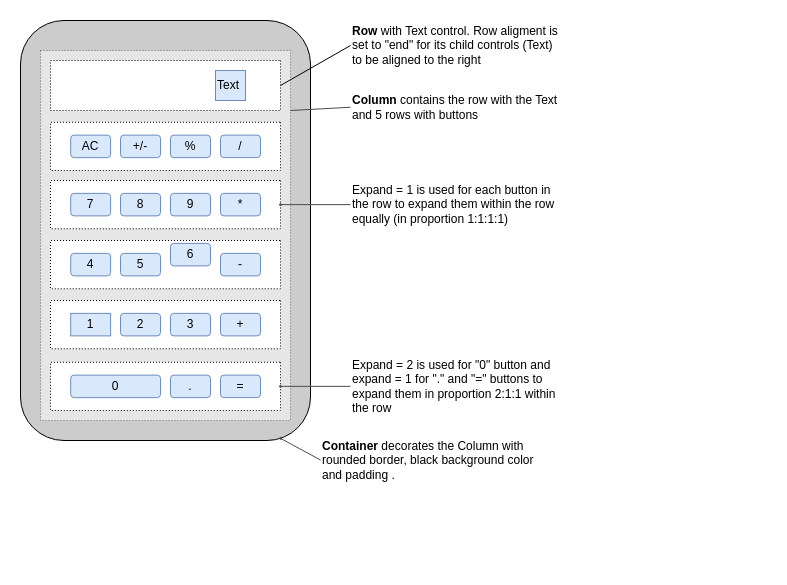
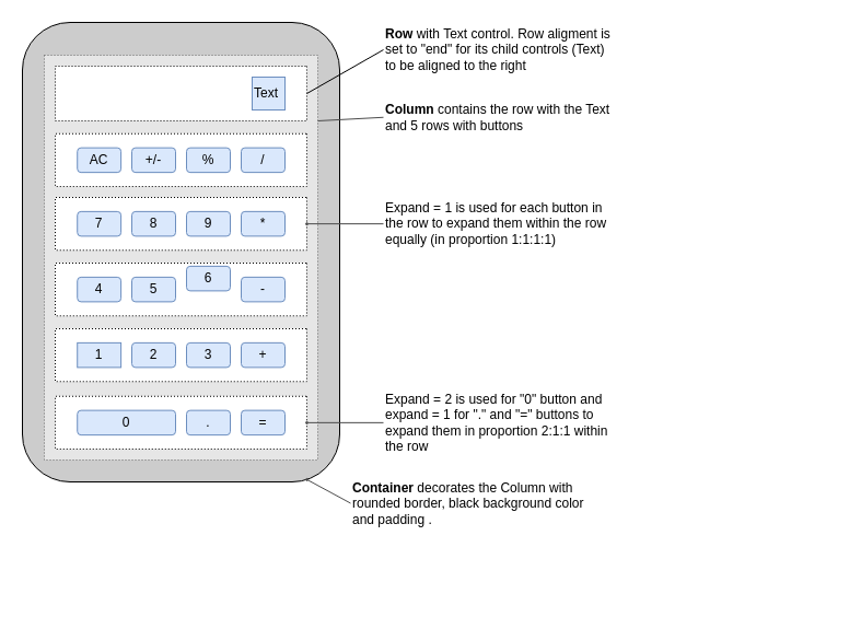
  <mxCell id="0" />
  <mxCell id="1" parent="0" />
  <mxCell id="2" value="" style="rounded=1;whiteSpace=wrap;html=1;fillColor=#CCCCCC;strokeColor=#000000;fontColor=#333333;" parent="1" vertex="1"><mxGeometry x="20" y="20" width="290" height="420" as="geometry" /></mxCell>
  <mxCell id="3" value="" style="rounded=0;whiteSpace=wrap;html=1;labelBackgroundColor=#ffffff;sketch=1;fontSize=7;fontColor=#B3B3B3;align=right;fillColor=none;strokeColor=none;" parent="1" vertex="1"><mxGeometry x="145" y="192.87" width="620" height="370" as="geometry" /></mxCell>
  <mxCell id="4" value="" style="rounded=0;whiteSpace=wrap;html=1;dashed=1;dashPattern=1 2;fillColor=#E6E6E6;strokeColor=#666666;fontColor=#333333;" parent="1" vertex="1"><mxGeometry x="40" y="50" width="250" height="370" as="geometry" /></mxCell>
  <mxCell id="5" value="" style="rounded=0;whiteSpace=wrap;html=1;direction=south;dashed=1;dashPattern=1 2;fillColor=default;" parent="1" vertex="1"><mxGeometry x="50" y="121.75" width="230" height="48.25" as="geometry" /></mxCell>
  <mxCell id="6" value="" style="rounded=0;whiteSpace=wrap;html=1;direction=south;dashed=1;dashPattern=1 2;fillColor=default;" parent="1" vertex="1"><mxGeometry x="50" y="60" width="230" height="50" as="geometry" /></mxCell>
- <mxCell id="7" value="Text" style="rounded=0;whiteSpace=wrap;html=1;fillColor=#dae8fc;sketch=0;strokeColor=#6c8ebf;align=left;" parent="1" vertex="1"><mxGeometry x="215" y="70" width="30" height="30" as="geometry" /></mxCell>
+ <mxCell id="7" value="Text" style="rounded=0;whiteSpace=wrap;html=1;fillColor=#dae8fc;sketch=0;strokeColor=#6c8ebf;align=left;" parent="1" vertex="1"><mxGeometry x="230" y="70" width="30" height="30" as="geometry" /></mxCell>
  <mxCell id="8" value="&lt;b&gt;Container&lt;/b&gt;&lt;b style=&quot;font-size: 12px;&quot;&gt;&amp;nbsp;&lt;/b&gt;&lt;span style=&quot;font-size: 12px;&quot;&gt;decorates the Column with rounded border, black background color and padding .&lt;/span&gt;" style="text;html=1;strokeColor=none;fillColor=none;align=left;verticalAlign=middle;whiteSpace=wrap;rounded=0;dashed=1;dashPattern=1 2;sketch=0;fontSize=12;" parent="1" vertex="1"><mxGeometry x="320" y="440" width="220" height="39" as="geometry" /></mxCell>
  <mxCell id="9" value="" style="endArrow=oval;html=1;endFill=1;strokeWidth=1;jumpSize=5;endSize=2;startSize=2;strokeColor=#4D4D4D;exitX=0;exitY=0.5;exitDx=0;exitDy=0;entryX=0.897;entryY=0.995;entryDx=0;entryDy=0;entryPerimeter=0;" parent="1" source="8" target="2" edge="1"><mxGeometry width="50" height="50" relative="1" as="geometry"><mxPoint x="420" y="-20" as="sourcePoint" /><mxPoint x="290" y="430" as="targetPoint" /></mxGeometry></mxCell>
  <mxCell id="10" value="&lt;b&gt;Column&lt;/b&gt; contains the row with the Text and 5 rows with buttons" style="text;html=1;strokeColor=none;fillColor=none;align=left;verticalAlign=middle;whiteSpace=wrap;rounded=0;dashed=1;dashPattern=1 2;sketch=0;fontSize=12;" parent="1" vertex="1"><mxGeometry x="350" y="91.75" width="210" height="30" as="geometry" /></mxCell>
  <mxCell id="11" value="" style="endArrow=none;html=1;endFill=0;strokeWidth=1;jumpSize=5;endSize=2;startSize=2;strokeColor=#4D4D4D;exitX=0;exitY=0.5;exitDx=0;exitDy=0;" parent="1" source="10" edge="1"><mxGeometry width="50" height="50" relative="1" as="geometry"><mxPoint x="450" y="249.47" as="sourcePoint" /><mxPoint x="290" y="110" as="targetPoint" /></mxGeometry></mxCell>
  <mxCell id="12" value="AC" style="rounded=1;whiteSpace=wrap;html=1;fillColor=#dae8fc;sketch=0;strokeColor=#6c8ebf;" parent="1" vertex="1"><mxGeometry x="70.22" y="134.63" width="39.89" height="22.5" as="geometry" /></mxCell>
  <mxCell id="13" value="+/-" style="rounded=1;whiteSpace=wrap;html=1;fillColor=#dae8fc;sketch=0;strokeColor=#6c8ebf;" parent="1" vertex="1"><mxGeometry x="120" y="134.63" width="40" height="22.5" as="geometry" /></mxCell>
  <mxCell id="14" value="" style="endArrow=none;html=1;rounded=1;exitX=0.5;exitY=0;exitDx=0;exitDy=0;entryX=0;entryY=0.5;entryDx=0;entryDy=0;endFill=0;" parent="1" source="6" target="15" edge="1"><mxGeometry width="50" height="50" relative="1" as="geometry"><mxPoint x="340" y="200" as="sourcePoint" /><mxPoint x="430" y="40" as="targetPoint" /></mxGeometry></mxCell>
  <mxCell id="15" value="&lt;b&gt;Row&lt;/b&gt; with Text control. Row aligment is set to &quot;end&quot; for its child controls (Text) to be aligned to the right" style="text;html=1;strokeColor=none;fillColor=none;align=left;verticalAlign=middle;whiteSpace=wrap;rounded=0;dashed=1;dashPattern=1 2;sketch=0;fontSize=12;" parent="1" vertex="1"><mxGeometry x="350" y="30" width="210" height="30" as="geometry" /></mxCell>
  <mxCell id="16" value="%" style="rounded=1;whiteSpace=wrap;html=1;fillColor=#dae8fc;sketch=0;strokeColor=#6c8ebf;" parent="1" vertex="1"><mxGeometry x="170" y="134.63" width="40" height="22.5" as="geometry" /></mxCell>
  <mxCell id="17" value="/" style="rounded=1;whiteSpace=wrap;html=1;fillColor=#dae8fc;sketch=0;strokeColor=#6c8ebf;" parent="1" vertex="1"><mxGeometry x="220" y="134.62" width="40" height="22.5" as="geometry" /></mxCell>
  <mxCell id="18" value="" style="rounded=0;whiteSpace=wrap;html=1;direction=south;dashed=1;dashPattern=1 2;fillColor=default;" parent="1" vertex="1"><mxGeometry x="50" y="180" width="230" height="48.25" as="geometry" /></mxCell>
  <mxCell id="19" value="7" style="rounded=1;whiteSpace=wrap;html=1;fillColor=#dae8fc;sketch=0;strokeColor=#6c8ebf;" parent="1" vertex="1"><mxGeometry x="70.22" y="192.88" width="39.89" height="22.5" as="geometry" /></mxCell>
  <mxCell id="20" value="8" style="rounded=1;whiteSpace=wrap;html=1;fillColor=#dae8fc;sketch=0;strokeColor=#6c8ebf;" parent="1" vertex="1"><mxGeometry x="120" y="192.88" width="40" height="22.5" as="geometry" /></mxCell>
  <mxCell id="21" value="9" style="rounded=1;whiteSpace=wrap;html=1;fillColor=#dae8fc;sketch=0;strokeColor=#6c8ebf;" parent="1" vertex="1"><mxGeometry x="170" y="192.88" width="40" height="22.5" as="geometry" /></mxCell>
  <mxCell id="22" value="*" style="rounded=1;whiteSpace=wrap;html=1;fillColor=#dae8fc;sketch=0;strokeColor=#6c8ebf;" parent="1" vertex="1"><mxGeometry x="220" y="192.87" width="40" height="22.5" as="geometry" /></mxCell>
  <mxCell id="23" value="" style="rounded=0;whiteSpace=wrap;html=1;direction=south;dashed=1;dashPattern=1 2;fillColor=default;" parent="1" vertex="1"><mxGeometry x="50" y="240" width="230" height="48.25" as="geometry" /></mxCell>
  <mxCell id="24" value="4" style="rounded=1;whiteSpace=wrap;html=1;fillColor=#dae8fc;sketch=0;strokeColor=#6c8ebf;" parent="1" vertex="1"><mxGeometry x="70.22" y="252.88" width="39.89" height="22.5" as="geometry" /></mxCell>
  <mxCell id="25" value="5" style="rounded=1;whiteSpace=wrap;html=1;fillColor=#dae8fc;sketch=0;strokeColor=#6c8ebf;" parent="1" vertex="1"><mxGeometry x="120" y="252.88" width="40" height="22.5" as="geometry" /></mxCell>
  <mxCell id="26" value="6" style="rounded=1;whiteSpace=wrap;html=1;fillColor=#dae8fc;sketch=0;strokeColor=#6c8ebf;" parent="1" vertex="1"><mxGeometry x="170" y="242.88" width="40" height="22.5" as="geometry" /></mxCell>
  <mxCell id="27" value="-" style="rounded=1;whiteSpace=wrap;html=1;fillColor=#dae8fc;sketch=0;strokeColor=#6c8ebf;" parent="1" vertex="1"><mxGeometry x="220" y="252.87" width="40" height="22.5" as="geometry" /></mxCell>
  <mxCell id="28" value="" style="rounded=0;whiteSpace=wrap;html=1;direction=south;dashed=1;dashPattern=1 2;fillColor=default;" parent="1" vertex="1"><mxGeometry x="50" y="300" width="230" height="48.25" as="geometry" /></mxCell>
  <mxCell id="29" value="1" style="whiteSpace=wrap;html=1;fillColor=#dae8fc;sketch=0;strokeColor=#6c8ebf;rounded=0;" parent="1" vertex="1"><mxGeometry x="70.22" y="312.88" width="39.89" height="22.5" as="geometry" /></mxCell>
  <mxCell id="30" value="2" style="rounded=1;whiteSpace=wrap;html=1;fillColor=#dae8fc;sketch=0;strokeColor=#6c8ebf;" parent="1" vertex="1"><mxGeometry x="120" y="312.88" width="40" height="22.5" as="geometry" /></mxCell>
  <mxCell id="31" value="3" style="rounded=1;whiteSpace=wrap;html=1;fillColor=#dae8fc;sketch=0;strokeColor=#6c8ebf;" parent="1" vertex="1"><mxGeometry x="170" y="312.88" width="40" height="22.5" as="geometry" /></mxCell>
  <mxCell id="32" value="+" style="rounded=1;whiteSpace=wrap;html=1;fillColor=#dae8fc;sketch=0;strokeColor=#6c8ebf;" parent="1" vertex="1"><mxGeometry x="220" y="312.87" width="40" height="22.5" as="geometry" /></mxCell>
  <mxCell id="33" value="" style="rounded=0;whiteSpace=wrap;html=1;direction=south;dashed=1;dashPattern=1 2;fillColor=default;" parent="1" vertex="1"><mxGeometry x="50" y="361.75" width="230" height="48.25" as="geometry" /></mxCell>
  <mxCell id="34" value="0" style="rounded=1;whiteSpace=wrap;html=1;fillColor=#dae8fc;sketch=0;strokeColor=#6c8ebf;" parent="1" vertex="1"><mxGeometry x="70.22" y="374.63" width="89.78" height="22.5" as="geometry" /></mxCell>
  <mxCell id="35" value="." style="rounded=1;whiteSpace=wrap;html=1;fillColor=#dae8fc;sketch=0;strokeColor=#6c8ebf;" parent="1" vertex="1"><mxGeometry x="170" y="374.63" width="40" height="22.5" as="geometry" /></mxCell>
  <mxCell id="36" value="=" style="rounded=1;whiteSpace=wrap;html=1;fillColor=#dae8fc;sketch=0;strokeColor=#6c8ebf;" parent="1" vertex="1"><mxGeometry x="220" y="374.62" width="40" height="22.5" as="geometry" /></mxCell>
  <mxCell id="37" value="Expand = 1 is used for each button in the row to expand them within the row equally (in proportion 1:1:1:1)" style="text;html=1;strokeColor=none;fillColor=none;align=left;verticalAlign=middle;whiteSpace=wrap;rounded=0;dashed=1;dashPattern=1 2;sketch=0;fontSize=12;" parent="1" vertex="1"><mxGeometry x="350" y="189.12" width="210" height="30" as="geometry" /></mxCell>
  <mxCell id="38" value="" style="endArrow=oval;html=1;endFill=1;strokeWidth=1;jumpSize=5;endSize=2;startSize=2;strokeColor=#4D4D4D;entryX=0.5;entryY=0;entryDx=0;entryDy=0;" parent="1" source="37" target="18" edge="1"><mxGeometry width="50" height="50" relative="1" as="geometry"><mxPoint x="330" y="469.5" as="sourcePoint" /><mxPoint x="290.13" y="447.9" as="targetPoint" /></mxGeometry></mxCell>
  <mxCell id="39" value="Expand = 2 is used for &quot;0&quot; button and expand = 1 for &quot;.&quot; and &quot;=&quot; buttons to expand them in proportion 2:1:1 within the row" style="text;html=1;strokeColor=none;fillColor=none;align=left;verticalAlign=middle;whiteSpace=wrap;rounded=0;dashed=1;dashPattern=1 2;sketch=0;fontSize=12;" parent="1" vertex="1"><mxGeometry x="350" y="370.87" width="210" height="30" as="geometry" /></mxCell>
  <mxCell id="40" value="" style="endArrow=oval;html=1;endFill=1;strokeWidth=1;jumpSize=5;endSize=2;startSize=2;strokeColor=#4D4D4D;entryX=0.5;entryY=0;entryDx=0;entryDy=0;exitX=0;exitY=0.5;exitDx=0;exitDy=0;" parent="1" source="39" target="33" edge="1"><mxGeometry width="50" height="50" relative="1" as="geometry"><mxPoint x="360" y="214.123" as="sourcePoint" /><mxPoint x="290" y="214.125" as="targetPoint" /></mxGeometry></mxCell>
